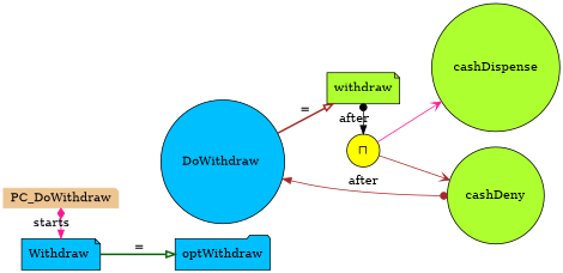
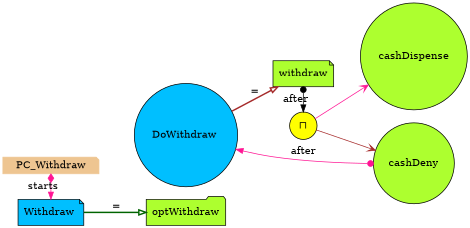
  digraph {
    rankdir=LR
    node [shape=circle style=filled fillcolor=greenyellow]
    edge [color=brown]
-   n1 [color=burlywood2 height=.2 label=PC_DoWithdraw shape=note width=.2 fillcolor=""]
+   n1 [color=burlywood2 height=.2 label=PC_Withdraw shape=note width=.2 fillcolor=""]
    n2 [fillcolor=deepskyblue label="Withdraw " shape=note]
    n3 [fillcolor=deepskyblue label="DoWithdraw "]
-   n4 [fillcolor=deepskyblue label=optWithdraw shape=folder]
+   n4 [label=optWithdraw shape=folder]
    n5 [fillcolor=yellow label="⊓"]
    n6 [label=withdraw shape=note]
    n7 [label=cashDispense]
    n8 [label=cashDeny]
    subgraph sub_1 {
      rank=min
      n1
      n2
    }
    subgraph sub_2 {
      rank=same
      n3
      n4
    }
    subgraph sub_3 {
      rank=same
      n5
      n6
    }
    n1 -> n2 [arrowtail=diamond color=deeppink dir=both label=starts]
    n2 -> n4 [arrowhead=onormal color=darkgreen label="=" penwidth=2]
    n3 -> n6 [arrowhead=onormal label="=" penwidth=2]
    n5 -> n7 [arrowhead=open color=deeppink]
    n5 -> n8 [arrowhead=open]
    n6 -> n5 [arrowtail=dot color=black dir=both label=after]
-   n8 -> n3 [arrowtail=dot dir=both label=after]
+   n8 -> n3 [arrowtail=dot color=deeppink dir=both label=after]
  }
